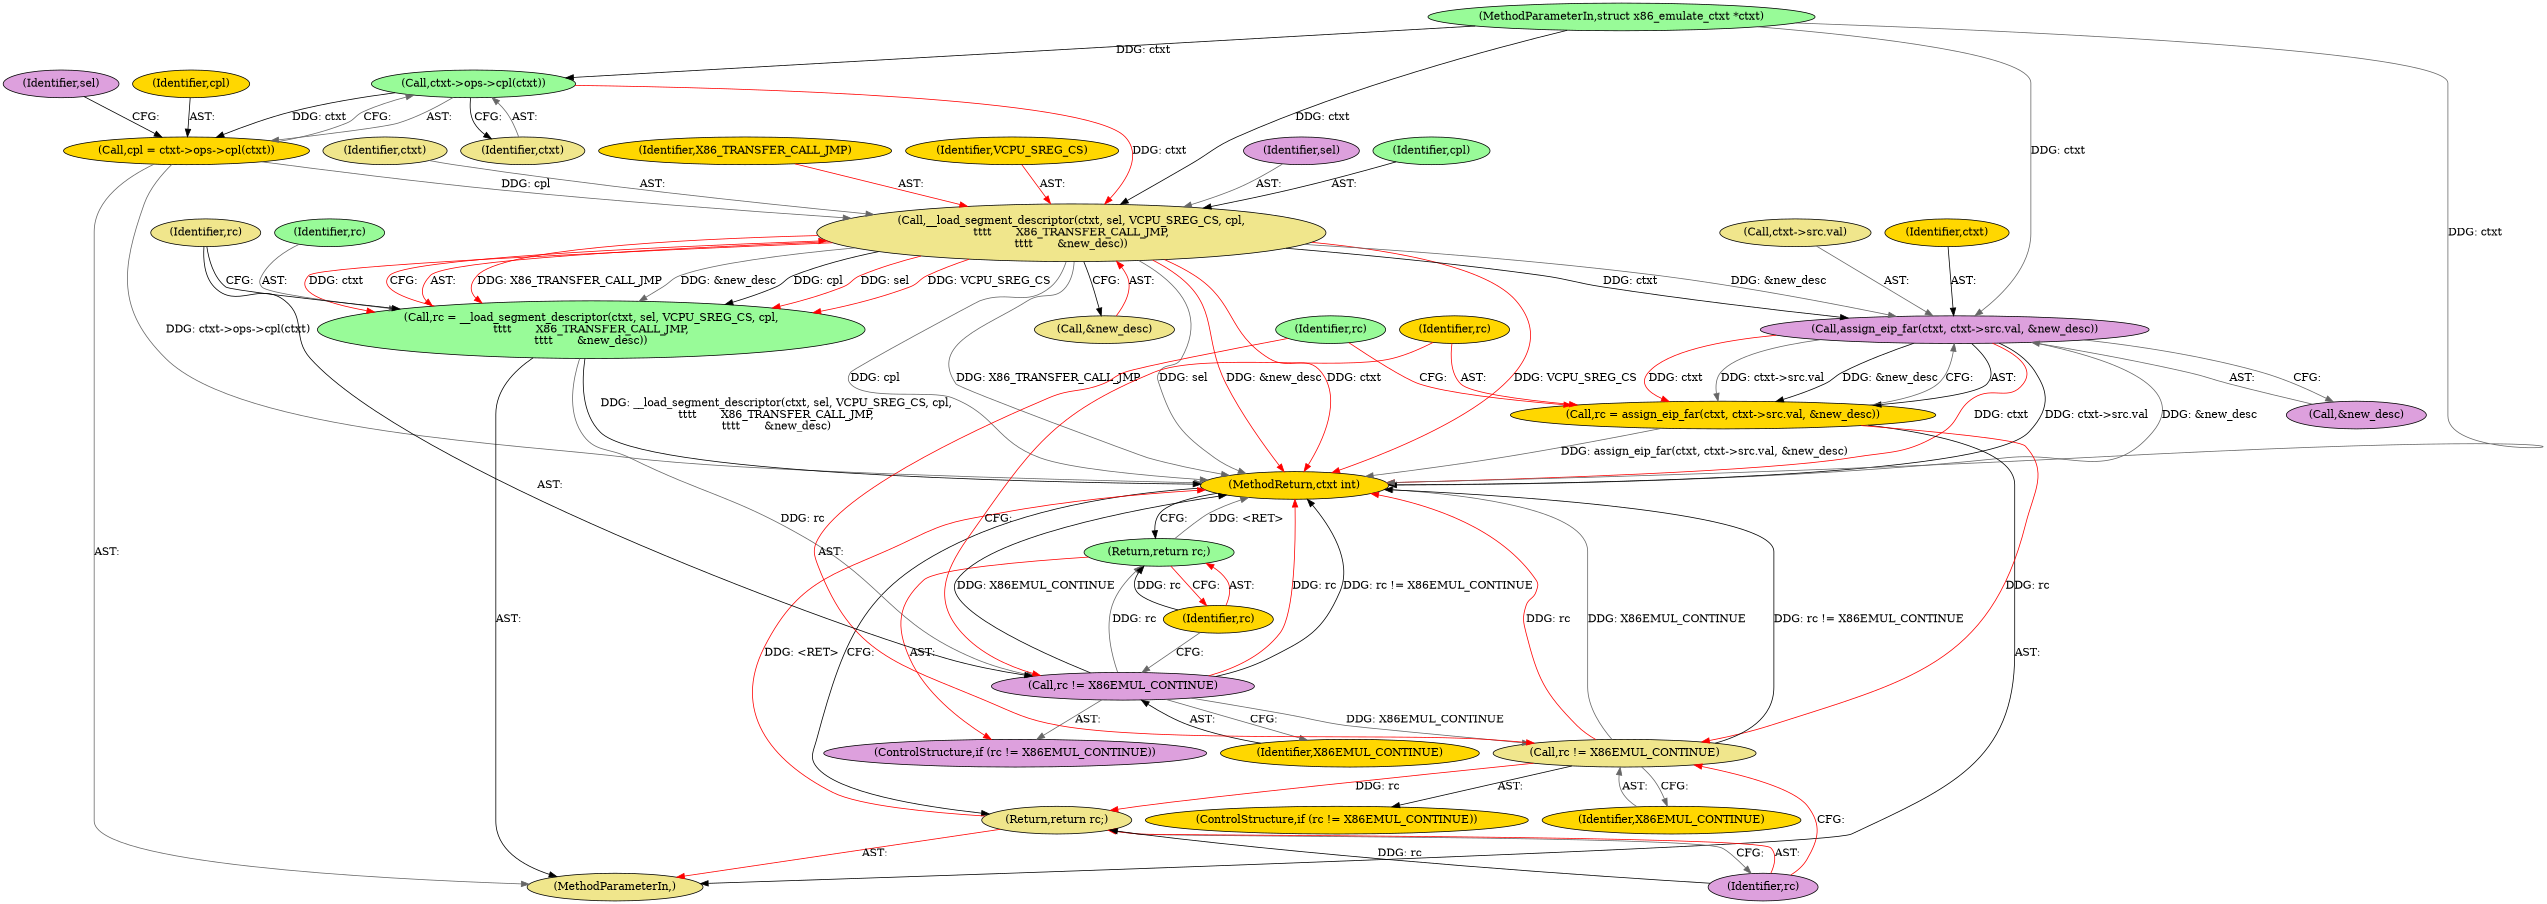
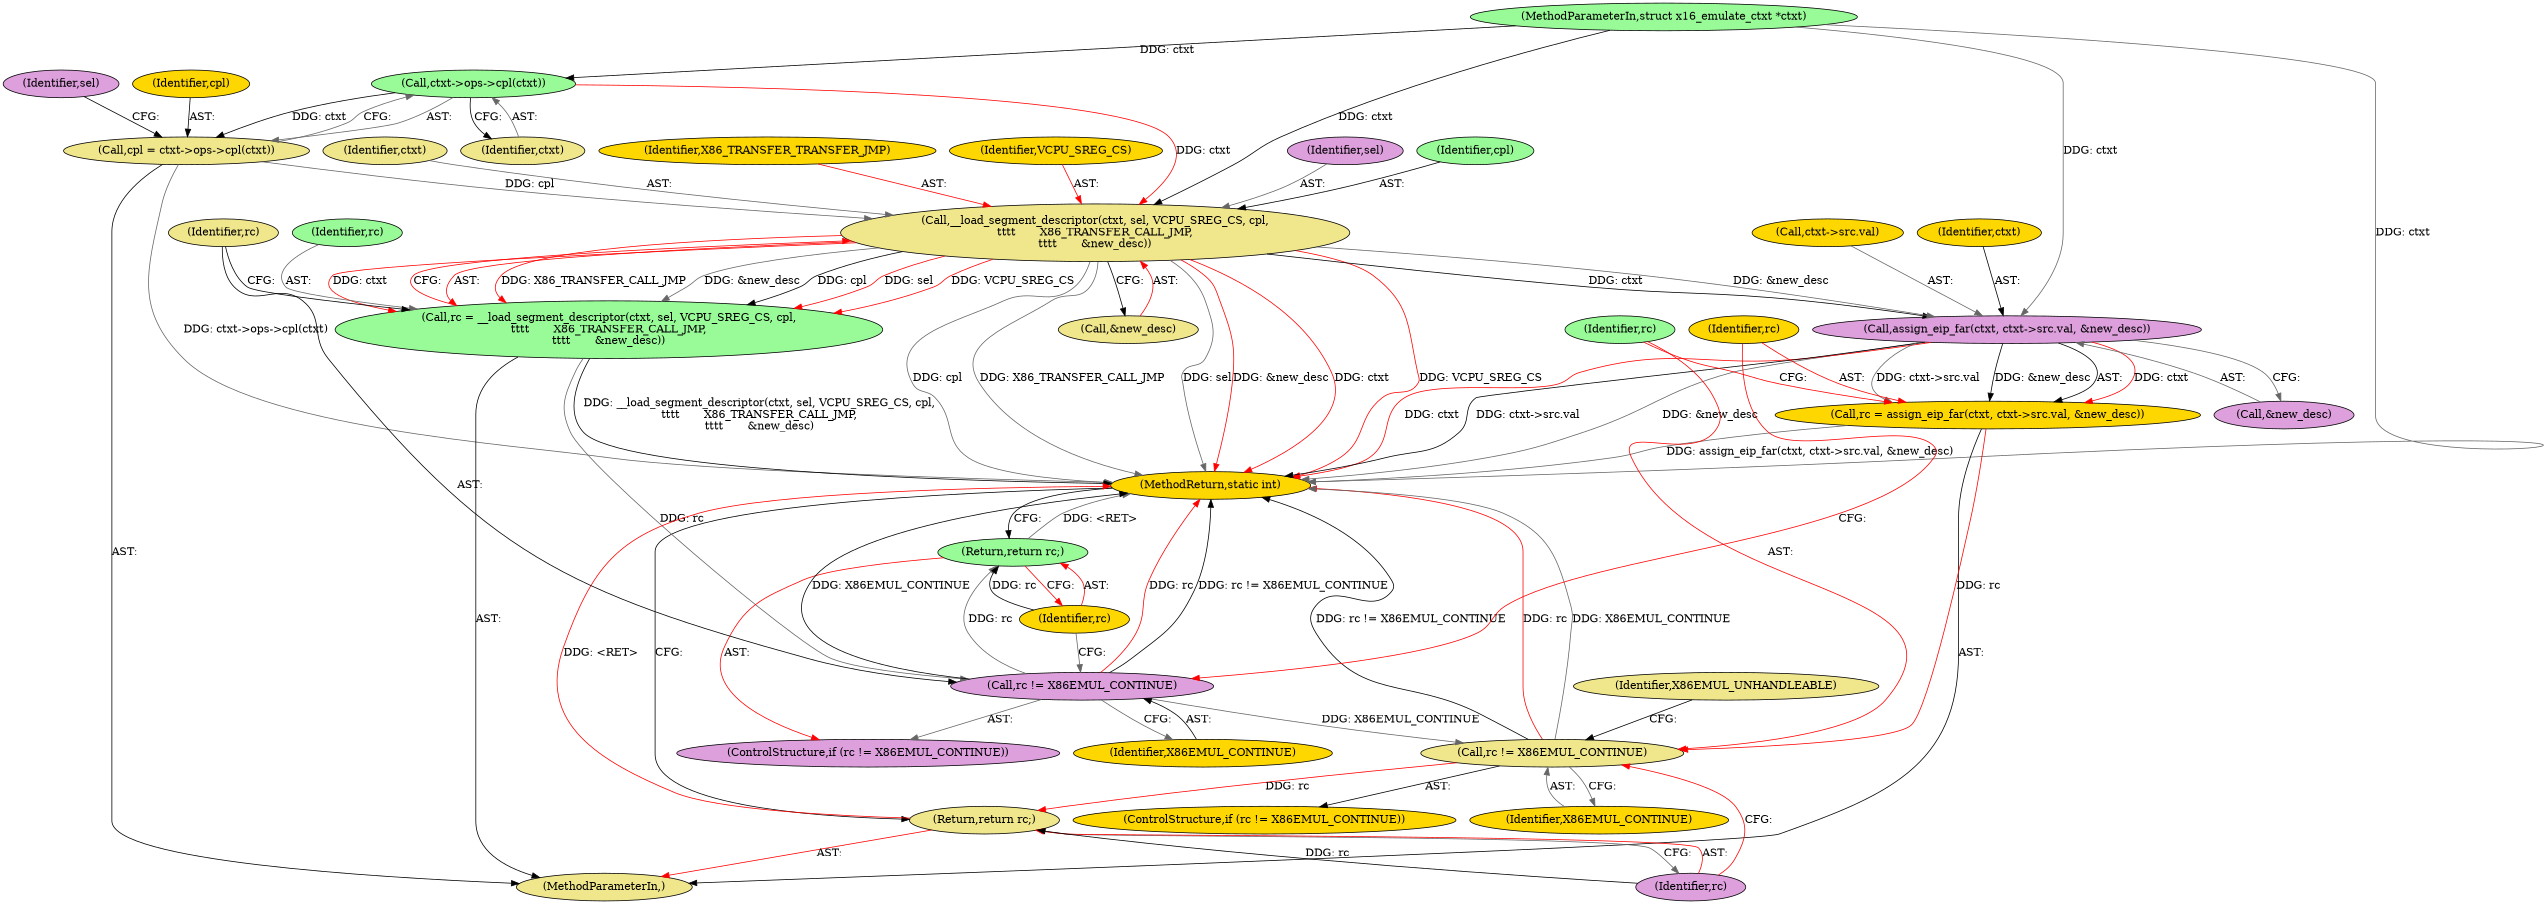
  digraph {
    node [fillcolor=khaki style=filled]
    edge [color=gray40]
    n1 [fillcolor=palegreen label="(Call,ctxt->ops->cpl(ctxt))"]
-   n2 [fillcolor=gold label="(Call,cpl = ctxt->ops->cpl(ctxt))"]
+   n2 [label="(Call,cpl = ctxt->ops->cpl(ctxt))"]
    n3 [label="(Call,__load_segment_descriptor(ctxt, sel, VCPU_SREG_CS, cpl,\n\t\t\t\t       X86_TRANSFER_CALL_JMP,\n\t\t\t\t       &new_desc))"]
    n4 [label="(Identifier,ctxt)"]
-   n5 [fillcolor=gold label="(MethodReturn,ctxt int)"]
+   n5 [fillcolor=gold label="(MethodReturn,static int)"]
    n6 [label="(MethodParameterIn,)"]
    n7 [fillcolor=plum label="(Call,assign_eip_far(ctxt, ctxt->src.val, &new_desc))"]
    n8 [fillcolor=palegreen label="(Call,rc = __load_segment_descriptor(ctxt, sel, VCPU_SREG_CS, cpl,\n\t\t\t\t       X86_TRANSFER_CALL_JMP,\n\t\t\t\t       &new_desc))"]
    n9 [label="(Call,&new_desc)"]
-   n10 [fillcolor=palegreen label="(MethodParameterIn,struct x86_emulate_ctxt *ctxt)"]
+   n10 [fillcolor=palegreen label="(MethodParameterIn,struct x16_emulate_ctxt *ctxt)"]
    n11 [fillcolor=gold label="(Call,rc = assign_eip_far(ctxt, ctxt->src.val, &new_desc))"]
    n12 [fillcolor=plum label="(Call,&new_desc)"]
    n13 [fillcolor=palegreen label="(Return,return rc;)"]
    n14 [label="(Return,return rc;)"]
    n15 [fillcolor=plum label="(Call,rc != X86EMUL_CONTINUE)"]
    n16 [label="(Call,rc != X86EMUL_CONTINUE)"]
    n17 [fillcolor=gold label="(Identifier,X86EMUL_CONTINUE)"]
    n18 [fillcolor=plum label="(ControlStructure,if (rc != X86EMUL_CONTINUE))"]
    n19 [fillcolor=gold label="(Identifier,rc)"]
    n20 [fillcolor=gold label="(Identifier,X86EMUL_CONTINUE)"]
    n21 [fillcolor=gold label="(ControlStructure,if (rc != X86EMUL_CONTINUE))"]
    n22 [fillcolor=plum label="(Identifier,rc)"]
+   n23 [label="(Identifier,X86EMUL_UNHANDLEABLE)"]
    n24 [fillcolor=palegreen label="(Identifier,rc)"]
    n25 [fillcolor=gold label="(Identifier,rc)"]
    n26 [fillcolor=plum label="(Identifier,sel)"]
    n27 [fillcolor=palegreen label="(Identifier,cpl)"]
-   n28 [label="(Call,ctxt->src.val)"]
+   n28 [fillcolor=gold label="(Call,ctxt->src.val)"]
    n29 [label="(Identifier,ctxt)"]
    n30 [fillcolor=palegreen label="(Identifier,rc)"]
-   n31 [fillcolor=gold label="(Identifier,X86_TRANSFER_CALL_JMP)"]
+   n31 [fillcolor=gold label="(Identifier,X86_TRANSFER_TRANSFER_JMP)"]
    n32 [label="(Identifier,rc)"]
    n33 [fillcolor=plum label="(Identifier,sel)"]
    n34 [fillcolor=gold label="(Identifier,VCPU_SREG_CS)"]
    n35 [fillcolor=gold label="(Identifier,cpl)"]
    n36 [fillcolor=gold label="(Identifier,ctxt)"]
    n1 -> n2 [label="AST: "]
    n1 -> n2 [color=black label="DDG: ctxt"]
    n1 -> n3 [color=red label="DDG: ctxt"]
    n1 -> n4 [color=black label="CFG: "]
    n2 -> n1 [label="CFG: "]
    n2 -> n3 [label="DDG: cpl"]
    n2 -> n5 [label="DDG: ctxt->ops->cpl(ctxt)"]
-   n2 -> n6 [label="AST: "]
+   n2 -> n6 [color=black label="AST: "]
    n3 -> n5 [color=red label="DDG: VCPU_SREG_CS"]
    n3 -> n5 [label="DDG: cpl"]
    n3 -> n5 [label="DDG: X86_TRANSFER_CALL_JMP"]
    n3 -> n5 [label="DDG: sel"]
    n3 -> n5 [color=red label="DDG: &new_desc"]
    n3 -> n5 [color=red label="DDG: ctxt"]
    n3 -> n7 [color=black label="DDG: ctxt"]
    n3 -> n7 [label="DDG: &new_desc"]
    n3 -> n8 [color=red label="AST: "]
    n3 -> n8 [color=red label="DDG: X86_TRANSFER_CALL_JMP"]
    n3 -> n8 [label="DDG: &new_desc"]
    n3 -> n8 [color=black label="DDG: cpl"]
    n3 -> n8 [color=red label="DDG: sel"]
    n3 -> n8 [color=red label="DDG: VCPU_SREG_CS"]
    n3 -> n8 [color=red label="DDG: ctxt"]
    n3 -> n9 [color=black label="CFG: "]
    n4 -> n1 [label="AST: "]
    n5 -> n13 [color=black label="CFG: "]
    n5 -> n14 [color=black label="CFG: "]
    n7 -> n5 [label="DDG: &new_desc"]
    n7 -> n5 [color=red label="DDG: ctxt"]
    n7 -> n5 [color=black label="DDG: ctxt->src.val"]
    n7 -> n11 [color=black label="AST: "]
    n7 -> n11 [color=red label="DDG: ctxt"]
    n7 -> n11 [label="DDG: ctxt->src.val"]
    n7 -> n11 [color=black label="DDG: &new_desc"]
    n7 -> n12 [label="CFG: "]
    n8 -> n3 [color=red label="CFG: "]
    n8 -> n5 [color=black label="DDG: __load_segment_descriptor(ctxt, sel, VCPU_SREG_CS, cpl,\n\t\t\t\t       X86_TRANSFER_CALL_JMP,\n\t\t\t\t       &new_desc)"]
    n8 -> n6 [color=black label="AST: "]
    n8 -> n15 [label="DDG: rc"]
    n9 -> n3 [color=red label="AST: "]
    n10 -> n1 [color=black label="DDG: ctxt"]
    n10 -> n3 [color=black label="DDG: ctxt"]
    n10 -> n5 [label="DDG: ctxt"]
    n10 -> n7 [label="DDG: ctxt"]
    n11 -> n5 [label="DDG: assign_eip_far(ctxt, ctxt->src.val, &new_desc)"]
    n11 -> n6 [color=black label="AST: "]
-   n11 -> n7 [label="CFG: "]
    n11 -> n16 [color=red label="DDG: rc"]
    n12 -> n7 [label="AST: "]
    n13 -> n5 [label="DDG: <RET>"]
    n13 -> n18 [color=red label="AST: "]
    n13 -> n19 [color=red label="CFG: "]
    n14 -> n5 [color=red label="DDG: <RET>"]
    n14 -> n6 [color=red label="AST: "]
    n14 -> n22 [label="CFG: "]
    n15 -> n5 [color=red label="DDG: rc"]
    n15 -> n5 [color=black label="DDG: rc != X86EMUL_CONTINUE"]
    n15 -> n5 [color=black label="DDG: X86EMUL_CONTINUE"]
    n15 -> n13 [label="DDG: rc"]
    n15 -> n16 [label="DDG: X86EMUL_CONTINUE"]
    n15 -> n17 [label="CFG: "]
    n15 -> n18 [label="AST: "]
    n16 -> n5 [color=red label="DDG: rc"]
    n16 -> n5 [label="DDG: X86EMUL_CONTINUE"]
    n16 -> n5 [color=black label="DDG: rc != X86EMUL_CONTINUE"]
    n16 -> n14 [color=red label="DDG: rc"]
    n16 -> n20 [label="CFG: "]
    n16 -> n21 [color=black label="AST: "]
    n17 -> n15 [color=black label="AST: "]
    n19 -> n13 [color=red label="AST: "]
    n19 -> n13 [color=black label="DDG: rc"]
    n19 -> n15 [label="CFG: "]
    n20 -> n16 [label="AST: "]
    n22 -> n14 [color=red label="AST: "]
    n22 -> n14 [color=black label="DDG: rc"]
    n22 -> n16 [color=red label="CFG: "]
+   n23 -> n16 [color=black label="CFG: "]
    n24 -> n11 [color=red label="CFG: "]
    n24 -> n16 [color=red label="AST: "]
    n25 -> n11 [color=red label="AST: "]
    n25 -> n15 [color=red label="CFG: "]
    n26 -> n3 [label="AST: "]
    n27 -> n3 [color=black label="AST: "]
    n28 -> n7 [label="AST: "]
    n29 -> n3 [label="AST: "]
    n30 -> n8 [label="AST: "]
    n31 -> n3 [color=red label="AST: "]
    n32 -> n8 [color=black label="CFG: "]
    n32 -> n15 [color=black label="AST: "]
    n33 -> n2 [color=black label="CFG: "]
    n34 -> n3 [color=red label="AST: "]
    n35 -> n2 [color=black label="AST: "]
    n36 -> n7 [color=black label="AST: "]
  }
